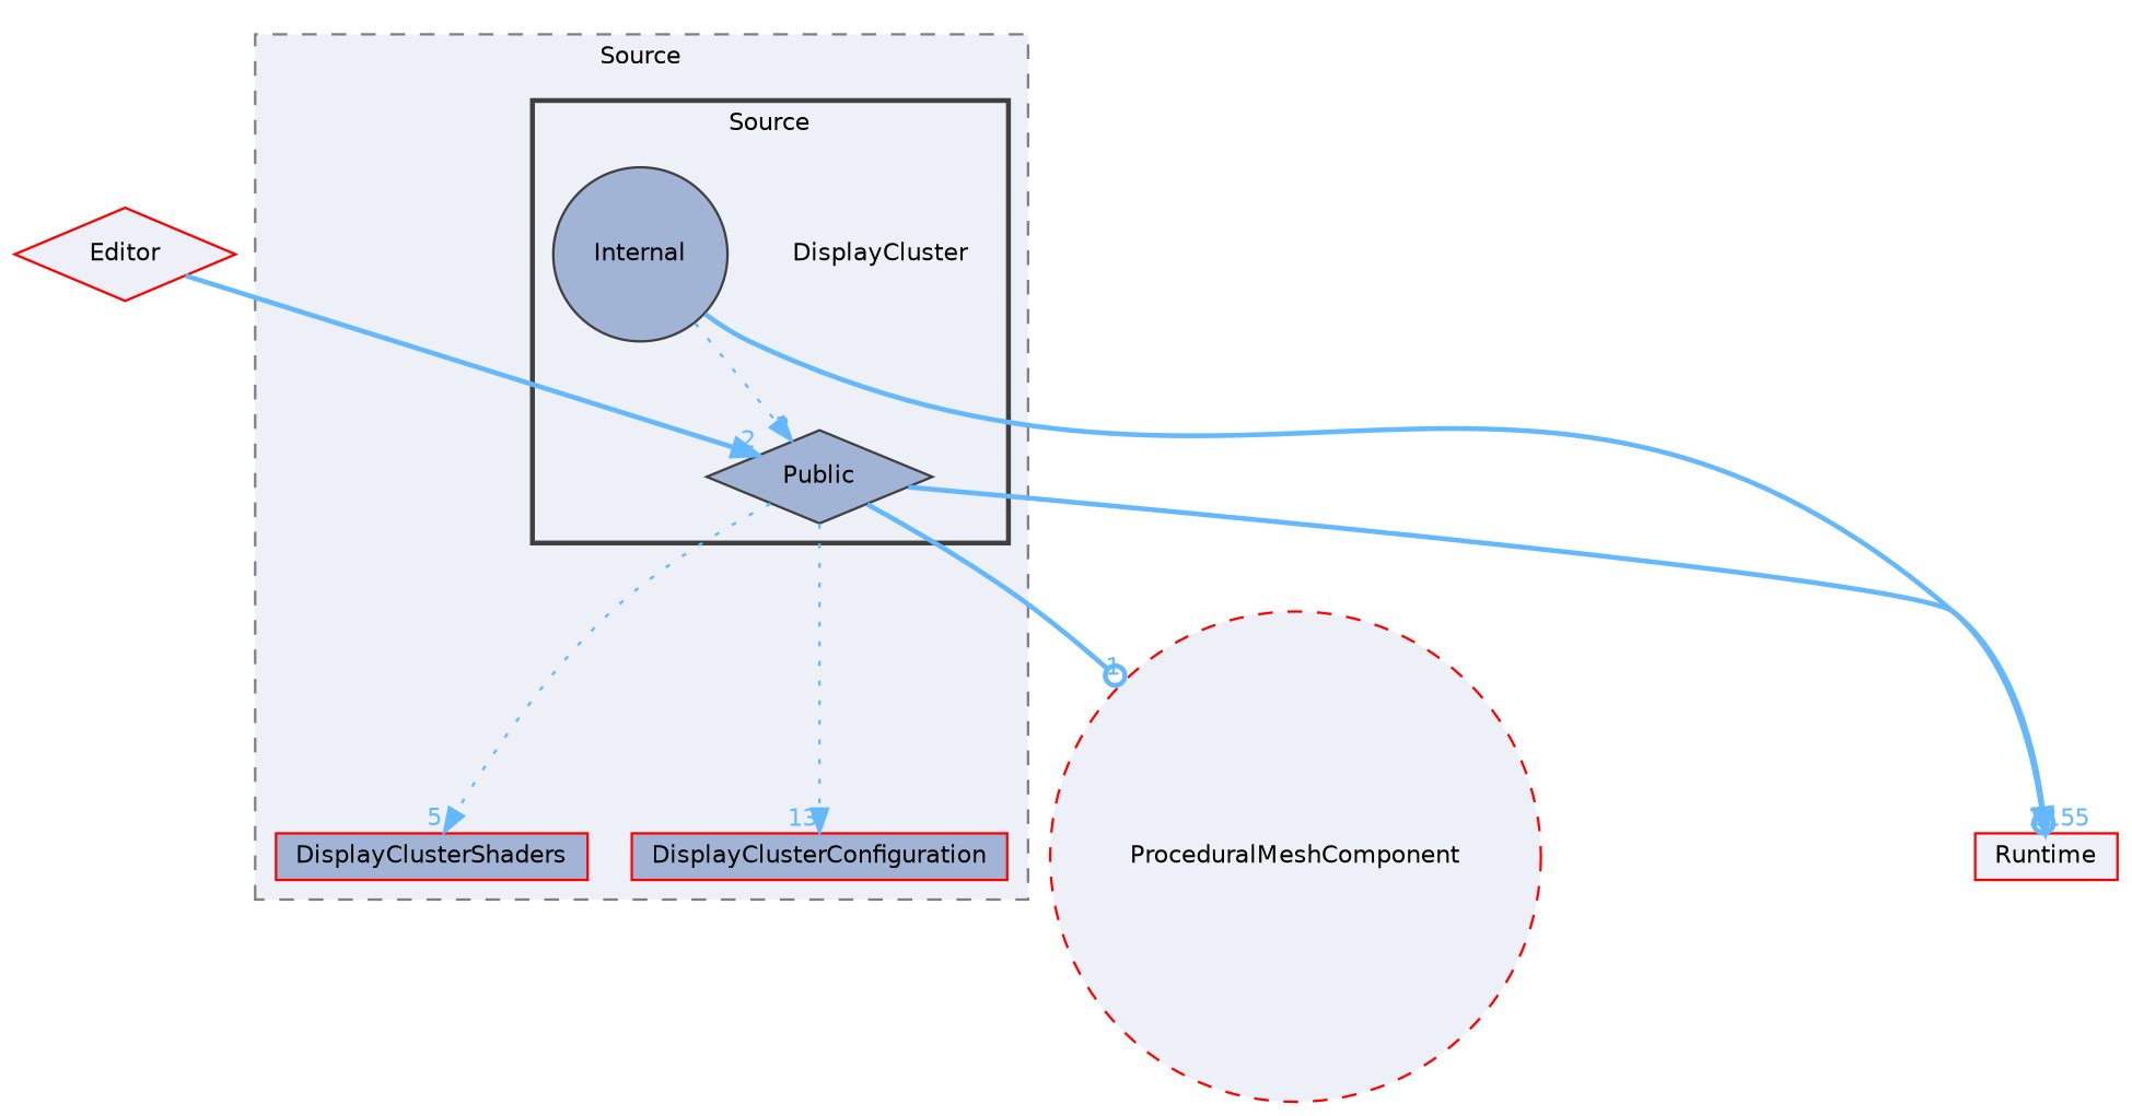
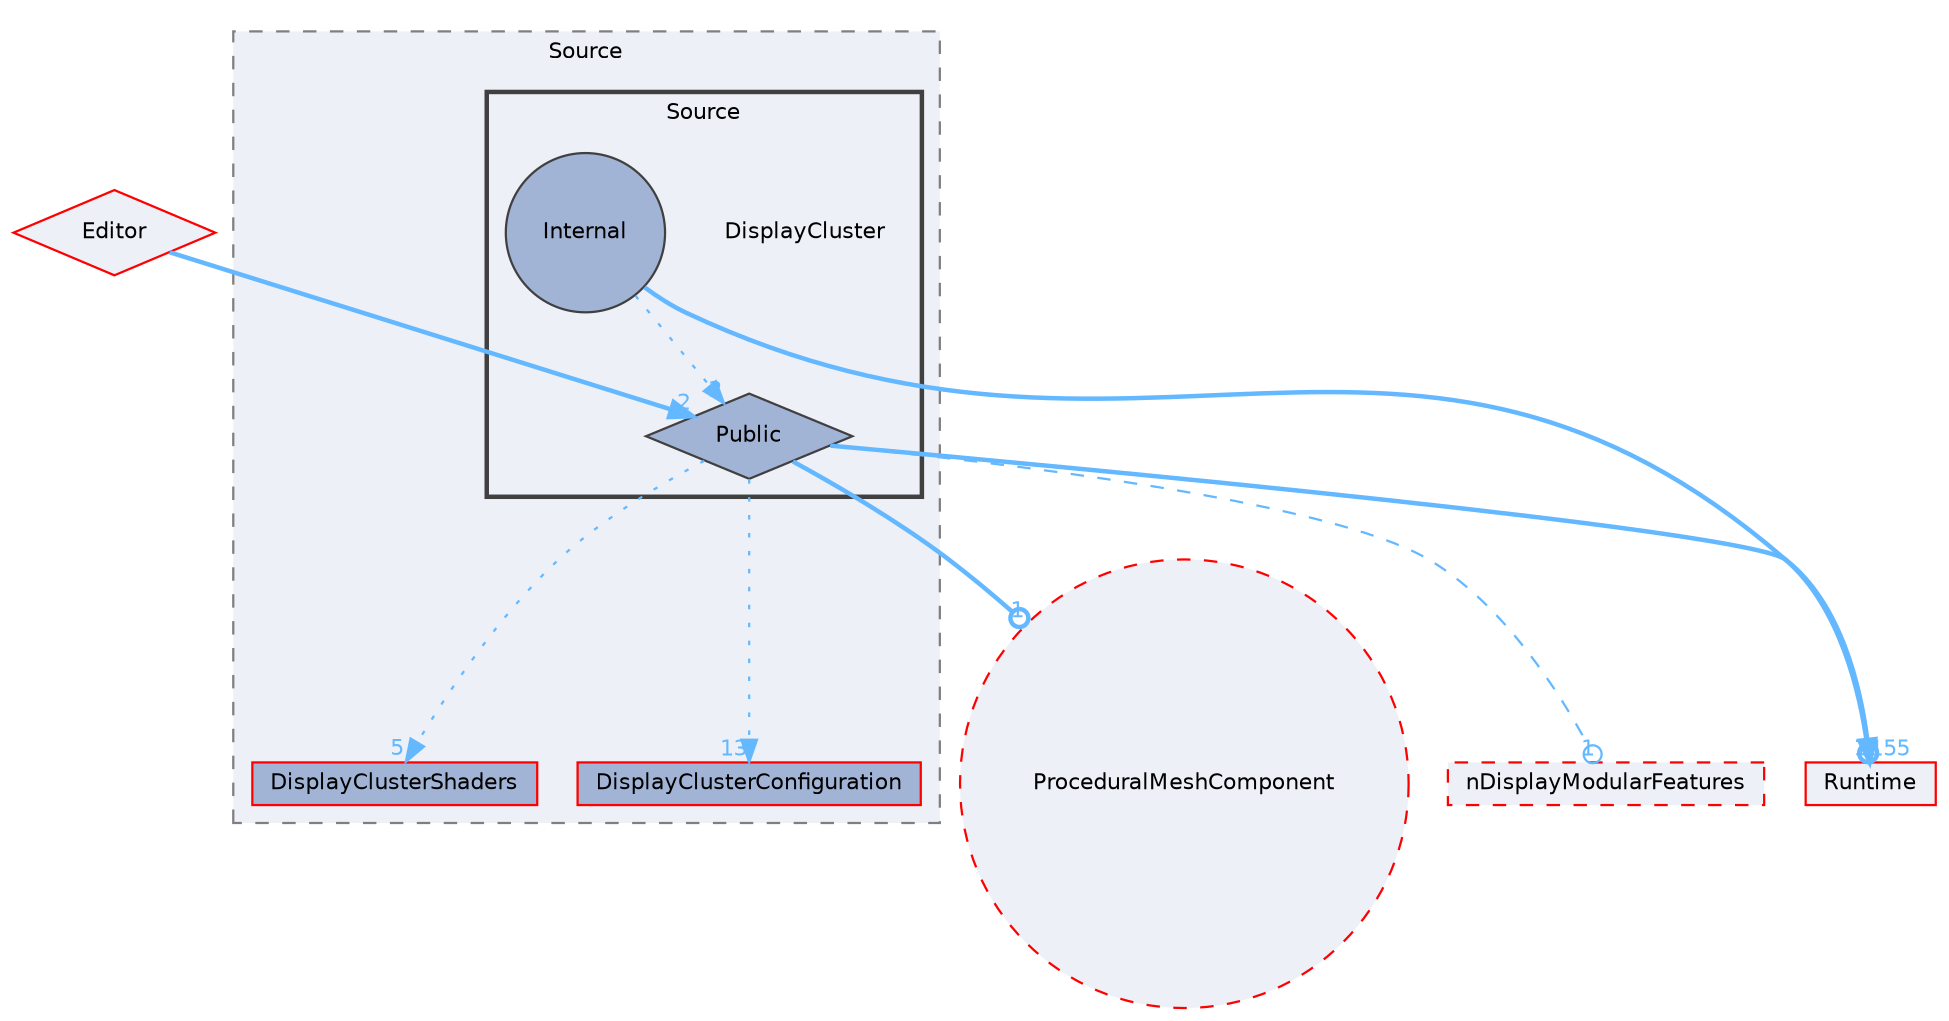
  digraph {
    compound=true
    node [fontname=Helvetica fontsize=10 shape=box color=red fillcolor="#a2b4d6" style=filled]
    edge [arrowhead=normal color=steelblue1 fontcolor=steelblue1 fontname=Helvetica fontsize=10 headlabel=1 labeldistance=1.5 labelfontname=Helvetica labelfontsize=10 style=bold]
    n1 [height=0.2 label=DisplayCluster shape=plaintext width=0.4 color="" fillcolor="" style=""]
    n2 [color=grey25 height=0.2 label=Internal shape=circle width=0.4]
    n3 [color=grey25 height=0.2 label=Public shape=diamond width=0.4]
    n4 [height=0.2 label=DisplayClusterShaders width=0.4]
    n5 [height=0.2 label=DisplayClusterConfiguration width=0.4]
    n6 [fillcolor="#edf0f7" height=0.2 label=Runtime width=0.4]
    n7 [fillcolor="#edf0f7" height=0.2 label=ProceduralMeshComponent shape=circle style="filled,dashed" width=0.4]
+   n8 [fillcolor="#edf0f7" height=0.2 label=nDisplayModularFeatures style="filled,dashed" width=0.4]
    n9 [fillcolor="#edf0f7" height=0.2 label=Editor shape=diamond width=0.4]
    subgraph cluster_1 {
      bgcolor="#edf0f7"
      fontname=Helvetica
      fontsize=10
      label=Source
      pencolor=grey50
      style="filled,dashed"
      n4
      n5
      subgraph cluster_2 {
        bgcolor="#edf0f7"
        fontname=Helvetica
        fontsize=10
        label=Source
        pencolor=grey25
        style="filled,bold"
        n1
        n2
        n3
      }
    }
    n2 -> n3 [headlabel=2 style=dotted]
    n2 -> n6 [arrowhead=odot]
    n3 -> n4 [headlabel=5 style=dotted]
    n3 -> n5 [headlabel=13 style=dotted]
    n3 -> n6 [headlabel=155]
    n3 -> n7 [arrowhead=odot]
+   n3 -> n8 [arrowhead=odot style=dashed]
    n9 -> n3 [headlabel=2]
  }
